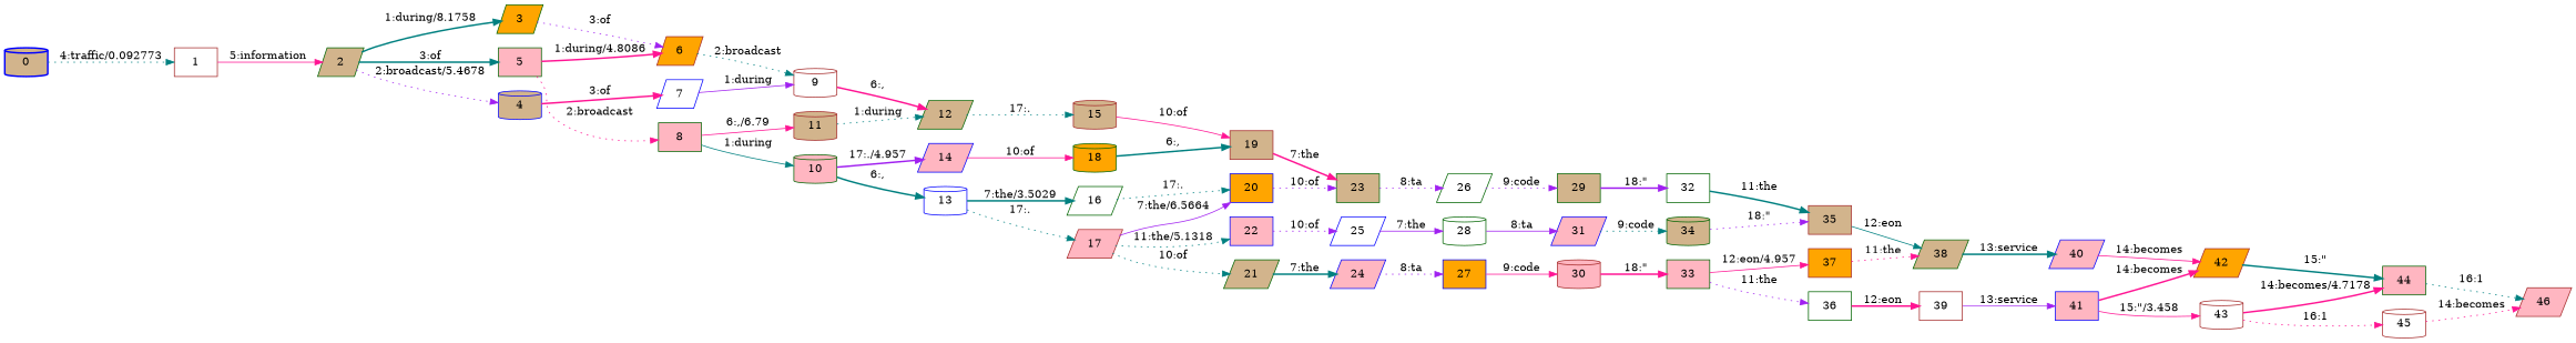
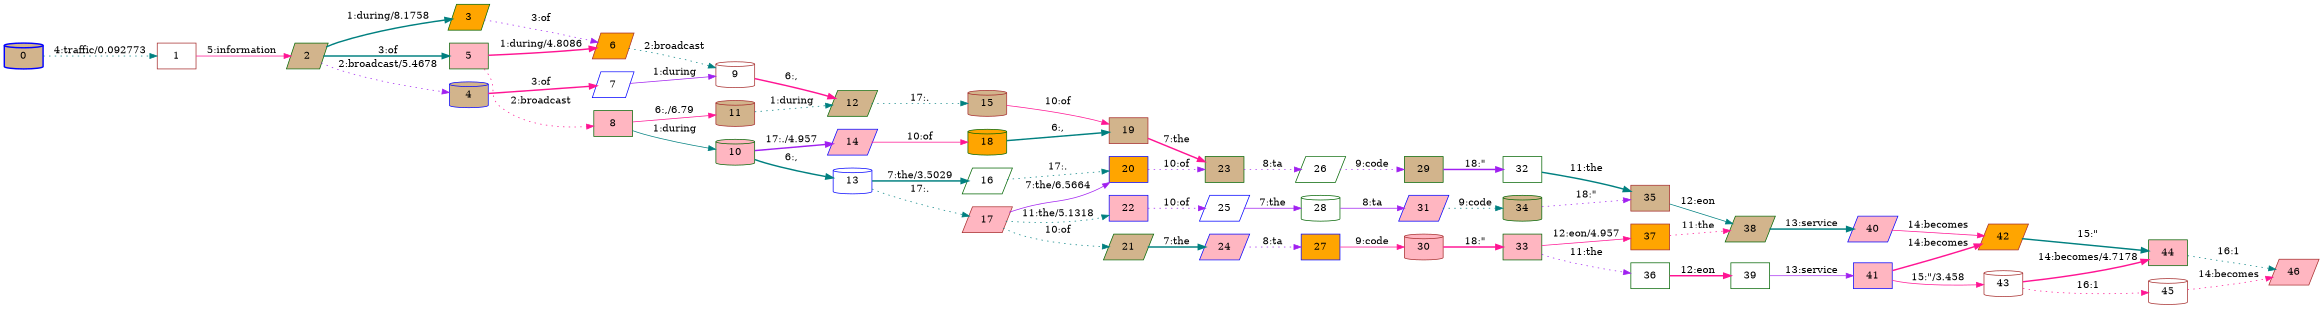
  digraph {
    nodesep=0.25
    rankdir=LR
    ranksep=0.4
    node [color=darkgreen fillcolor=lightpink fontsize=14 shape=box style="solid,filled"]
    edge [color=teal fontsize=14 style=dotted]
    n1 [color=blue fillcolor=tan label=0 shape=cylinder style="bold,filled"]
    n2 [color=brown fillcolor=white label=1]
    n3 [fillcolor=tan label=2 shape=parallelogram]
    n4 [fillcolor=orange label=3 shape=parallelogram]
    n5 [color=blue fillcolor=tan label=4 shape=cylinder]
    n6 [label=5]
    n7 [color=brown fillcolor=orange label=6 shape=parallelogram]
    n8 [color=blue fillcolor=white label=7 shape=parallelogram]
    n9 [label=8]
    n10 [color=brown fillcolor=white label=9 shape=cylinder]
    n11 [label=10 shape=cylinder]
    n12 [color=brown fillcolor=tan label=11 shape=cylinder]
    n13 [fillcolor=tan label=12 shape=parallelogram]
    n14 [color=blue fillcolor=white label=13 shape=cylinder]
    n15 [color=blue label=14 shape=parallelogram]
    n16 [color=brown fillcolor=tan label=15 shape=cylinder]
    n17 [fillcolor=white label=16 shape=parallelogram]
    n18 [color=brown label=17 shape=parallelogram]
    n19 [fillcolor=orange label=18 shape=cylinder]
    n20 [color=brown fillcolor=tan label=19]
    n21 [color=blue fillcolor=orange label=20]
    n22 [fillcolor=tan label=21 shape=parallelogram]
    n23 [color=blue label=22]
    n24 [fillcolor=tan label=23]
    n25 [color=blue label=24 shape=parallelogram]
    n26 [color=blue fillcolor=white label=25 shape=parallelogram]
    n27 [fillcolor=white label=26 shape=parallelogram]
    n28 [color=blue fillcolor=orange label=27]
    n29 [fillcolor=white label=28 shape=cylinder]
    n30 [fillcolor=tan label=29]
    n31 [color=brown label=30 shape=cylinder]
    n32 [color=blue label=31 shape=parallelogram]
    n33 [fillcolor=white label=32]
    n34 [label=33]
    n35 [fillcolor=tan label=34 shape=cylinder]
    n36 [color=brown fillcolor=tan label=35]
    n37 [fillcolor=white label=36]
    n38 [color=brown fillcolor=orange label=37]
    n39 [fillcolor=tan label=38 shape=parallelogram]
-   n40 [color=brown fillcolor=white label=39]
+   n40 [fillcolor=white label=39]
    n41 [color=blue label=40 shape=parallelogram]
    n42 [color=blue label=41]
    n43 [color=brown fillcolor=orange label=42 shape=parallelogram]
    n44 [color=brown fillcolor=white label=43 shape=cylinder]
    n45 [label=44]
    n46 [color=brown fillcolor=white label=45 shape=cylinder]
    n47 [color=brown label=46 shape=parallelogram]
    n1 -> n2 [label="4:traffic/0.092773"]
    n2 -> n3 [color=deeppink label="5:information" style=solid]
    n3 -> n4 [label="1:during/8.1758" style=bold]
    n3 -> n5 [color=purple label="2:broadcast/5.4678"]
    n3 -> n6 [label="3:of" style=bold]
    n4 -> n7 [color=purple label="3:of"]
    n5 -> n8 [color=deeppink label="3:of" style=bold]
    n6 -> n7 [color=deeppink label="1:during/4.8086" style=bold]
    n6 -> n9 [color=deeppink label="2:broadcast"]
    n7 -> n10 [label="2:broadcast"]
    n8 -> n10 [color=purple label="1:during" style=solid]
    n9 -> n11 [label="1:during" style=solid]
    n9 -> n12 [color=deeppink label="6:,/6.79" style=solid]
    n10 -> n13 [color=deeppink label="6:," style=bold]
    n11 -> n14 [label="6:," style=bold]
    n11 -> n15 [color=purple label="17:./4.957" style=bold]
    n12 -> n13 [label="1:during"]
    n13 -> n16 [label="17:."]
    n14 -> n17 [label="7:the/3.5029" style=bold]
    n14 -> n18 [label="17:."]
    n15 -> n19 [color=deeppink label="10:of" style=solid]
    n16 -> n20 [color=deeppink label="10:of" style=solid]
    n17 -> n21 [label="17:."]
    n18 -> n21 [color=purple label="7:the/6.5664" style=solid]
    n18 -> n22 [label="10:of"]
    n18 -> n23 [label="11:the/5.1318"]
    n19 -> n20 [label="6:," style=bold]
    n20 -> n24 [color=deeppink label="7:the" style=bold]
    n21 -> n24 [color=purple label="10:of"]
    n22 -> n25 [label="7:the" style=bold]
    n23 -> n26 [color=purple label="10:of"]
    n24 -> n27 [color=purple label="8:ta"]
    n25 -> n28 [color=purple label="8:ta"]
    n26 -> n29 [color=purple label="7:the" style=solid]
    n27 -> n30 [color=purple label="9:code"]
    n28 -> n31 [color=deeppink label="9:code" style=solid]
    n29 -> n32 [color=purple label="8:ta" style=solid]
    n30 -> n33 [color=purple label="18:&quot;" style=bold]
    n31 -> n34 [color=deeppink label="18:&quot;" style=bold]
    n32 -> n35 [label="9:code"]
    n33 -> n36 [label="11:the" style=bold]
    n34 -> n37 [color=purple label="11:the"]
    n34 -> n38 [color=deeppink label="12:eon/4.957" style=solid]
    n35 -> n36 [color=purple label="18:&quot;"]
    n36 -> n39 [label="12:eon" style=solid]
    n37 -> n40 [color=deeppink label="12:eon" style=bold]
    n38 -> n39 [color=deeppink label="11:the"]
    n39 -> n41 [label="13:service" style=bold]
    n40 -> n42 [color=purple label="13:service" style=solid]
    n41 -> n43 [color=deeppink label="14:becomes" style=solid]
    n42 -> n43 [color=deeppink label="14:becomes" style=bold]
    n42 -> n44 [color=deeppink label="15:&quot;/3.458" style=solid]
    n43 -> n45 [label="15:&quot;" style=bold]
    n44 -> n45 [color=deeppink label="14:becomes/4.7178" style=bold]
    n44 -> n46 [color=deeppink label="16:1"]
    n45 -> n47 [label="16:1"]
    n46 -> n47 [color=deeppink label="14:becomes"]
  }
